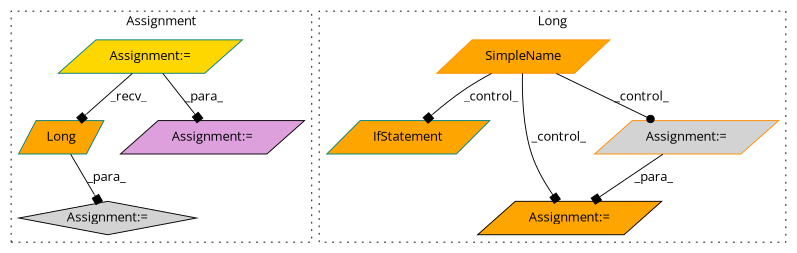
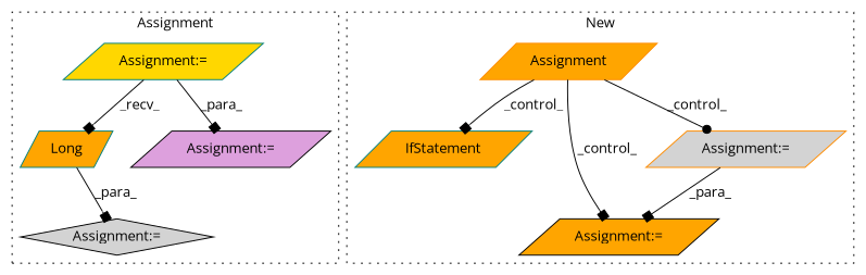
  digraph {
    fontname="Open Sans"
    node [a=7 color=teal fillcolor=orange fontname="Open Sans" l=1 shape=parallelogram style=filled]
    edge [arrowhead=box fontname="Open Sans"]
    n1 [a=32 l=6 label=Long s=3080]
    n2 [color=black fillcolor=lightgrey label="Assignment:=" s=2992 shape=diamond]
    n3 [fillcolor=gold label="Assignment:=" s=2938]
    n4 [color=black fillcolor=plum label="Assignment:=" s=3121]
    n5 [a=25 l="4,2" label=IfStatement s="3346,3355"]
-   n6 [a=42 color=darkorange label=SimpleName l=""]
+   n6 [a=42 color=darkorange label=Assignment l=""]
    n7 [color=black l=2 label="Assignment:=" s=2960]
    n8 [color=darkorange fillcolor=lightgrey label="Assignment:=" s=2887]
    subgraph cluster_1 {
      label=Assignment
      style=dotted
      n1
      n2
      n3
      n4
    }
    subgraph cluster_2 {
-     label=Long
+     label=New
      style=dotted
      n5
      n6
      n7
      n8
    }
    n1 -> n2 [label=_para_]
    n3 -> n1 [label=_recv_]
    n3 -> n4 [label=_para_]
    n6 -> n5 [label=_control_]
    n6 -> n7 [label=_control_]
    n6 -> n8 [arrowhead=dot label=_control_]
    n8 -> n7 [label=_para_]
  }
